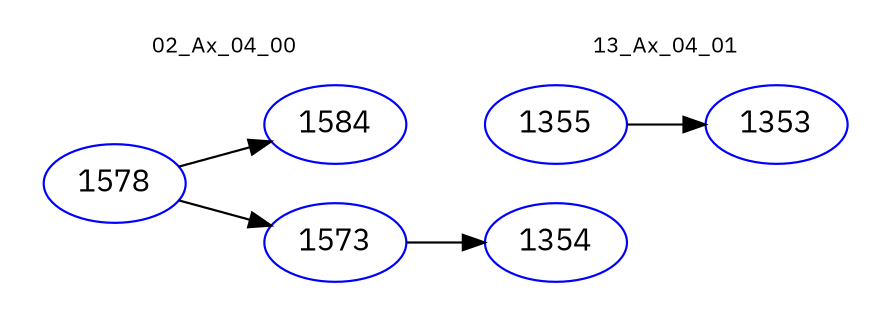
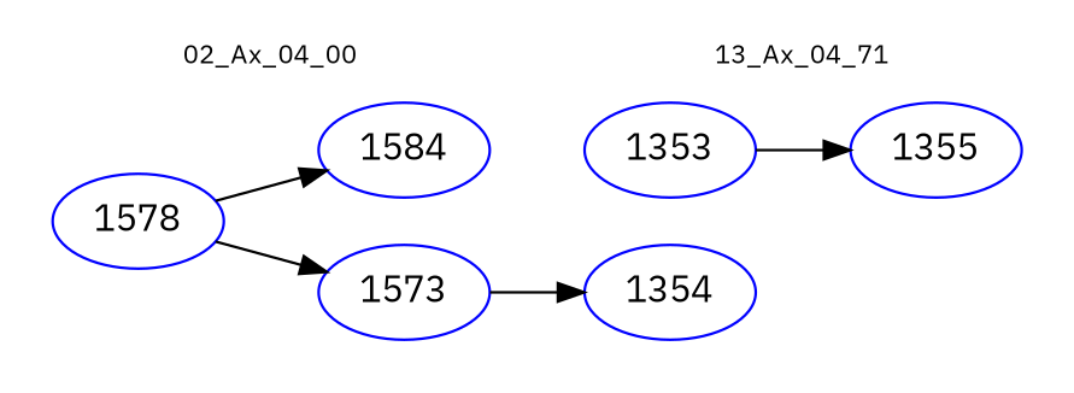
  digraph {
    fontname="IBM Plex Sans"
    rankdir=LR
    node [color=blue fontname="IBM Plex Sans"]
    edge [color=black fontname="IBM Plex Sans"]
    n1 [label=1353]
    n2 [label=1355]
    n3 [label=1354]
    n4 [label=1578]
    n5 [label=1573]
    n6 [label=1584]
    subgraph cluster_1 {
      color=white
      fontsize=10
-     label="13_Ax_04_01"
+     label="13_Ax_04_71"
      n1
      n2
      n3
    }
    subgraph cluster_2 {
      color=white
      fontsize=10
      label="02_Ax_04_00"
      n4
      n5
      n6
    }
-   n2 -> n1
+   n1 -> n2
    n4 -> n5
    n4 -> n6
    n5 -> n3
  }
